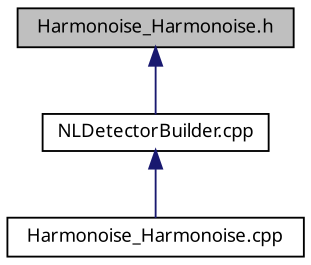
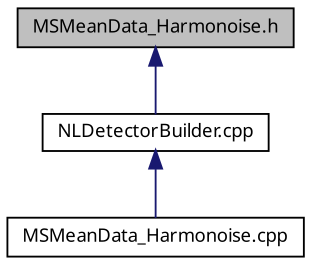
  digraph {
    fontname="Noto Sans"
    node [color=black fillcolor=white fontname="Noto Sans" fontsize=10 shape=record style=filled]
    edge [color=midnightblue dir=back fontname="Noto Sans" fontsize=10 labelfontname=Helvetica labelfontsize=10 style=solid]
-   n1 [fillcolor=grey75 fontcolor=black height=0.2 label="Harmonoise_Harmonoise.h" width=0.4]
+   n1 [fillcolor=grey75 fontcolor=black height=0.2 label="MSMeanData_Harmonoise.h" width=0.4]
    n2 [height=0.2 label="NLDetectorBuilder.cpp" width=0.4]
-   n3 [height=0.2 label="Harmonoise_Harmonoise.cpp" width=0.4]
+   n3 [height=0.2 label="MSMeanData_Harmonoise.cpp" width=0.4]
    n1 -> n2
    n2 -> n3
  }
